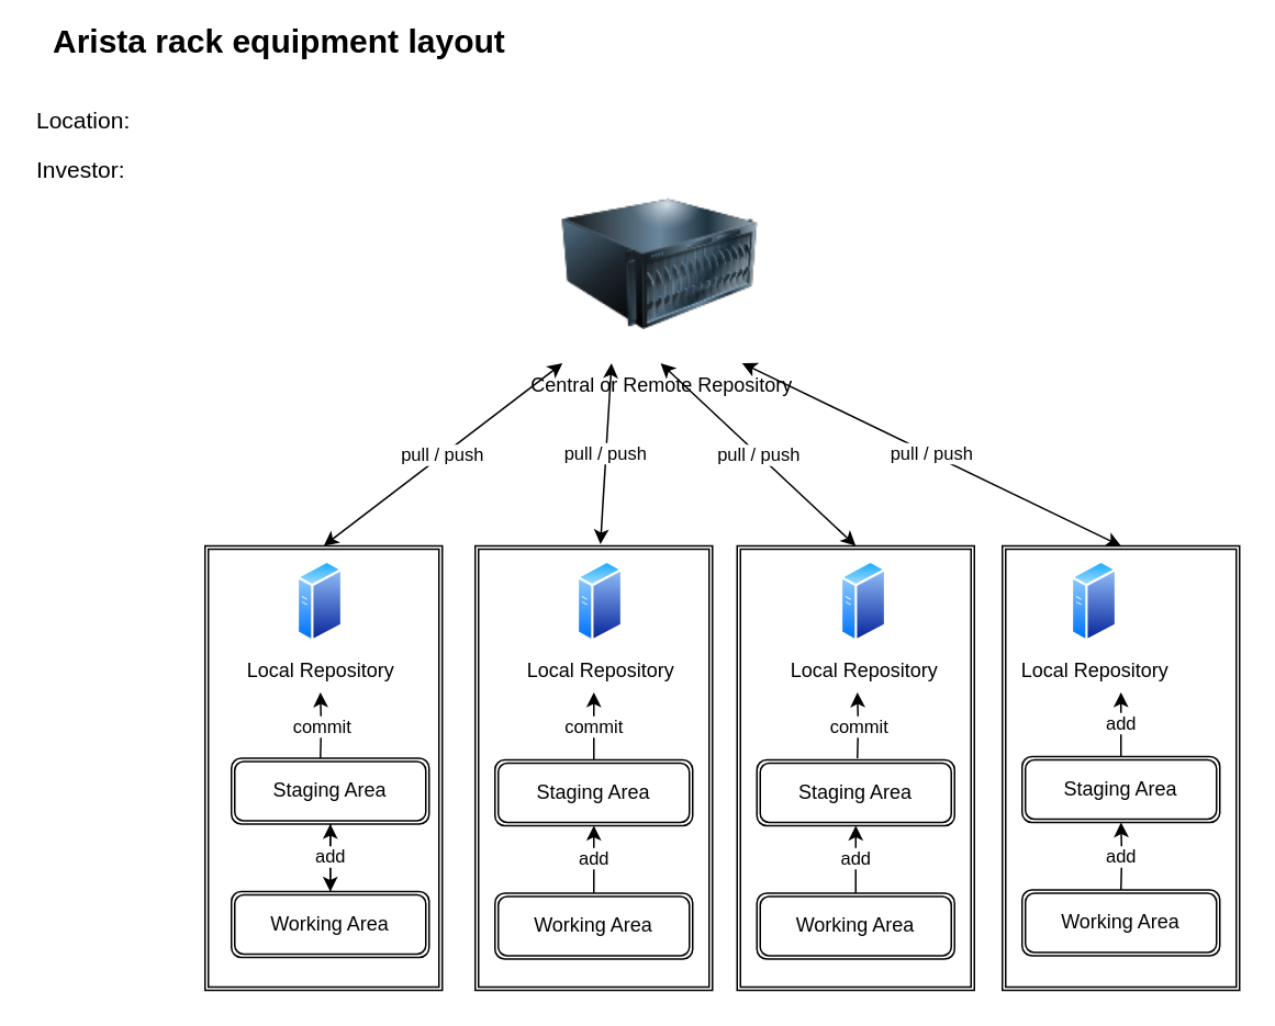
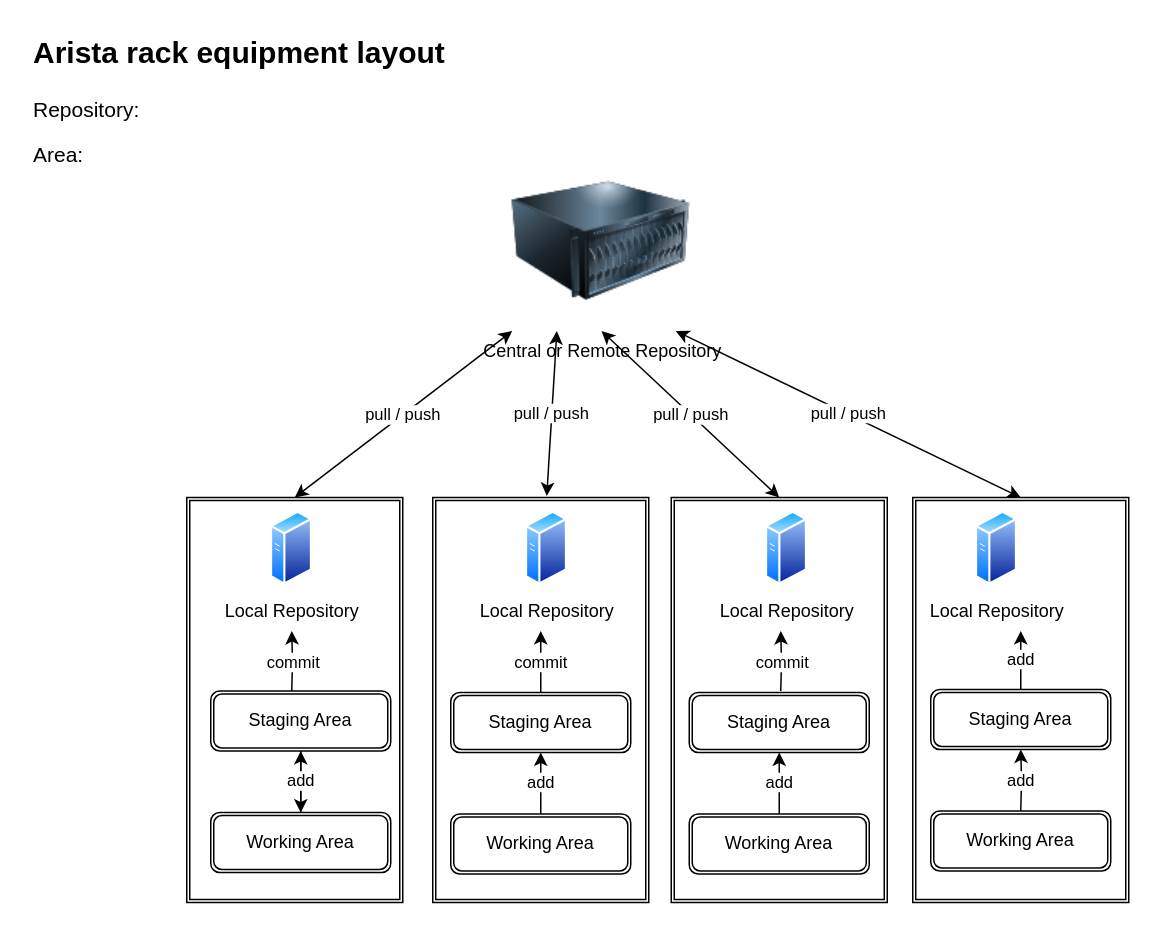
  <mxCell id="0" />
  <mxCell id="1" parent="0" />
- <mxCell id="2" value="Arista rack equipment layout" style="text;html=1;resizable=1;points=[];autosize=0;align=left;verticalAlign=top;spacingTop=-4;fontSize=20;fontStyle=1" parent="1" vertex="1"><mxGeometry x="30" y="10" width="580" height="30" as="geometry" /></mxCell>
- <mxCell id="3" value="Location:" style="text;html=1;resizable=1;points=[];autosize=0;align=left;verticalAlign=middle;spacingTop=-4;fontSize=14;fontStyle=0" parent="1" vertex="1"><mxGeometry x="20" y="60" width="580" height="30" as="geometry" /></mxCell>
- <mxCell id="4" value="Investor:" style="text;html=1;resizable=1;points=[];autosize=0;align=left;verticalAlign=middle;spacingTop=-4;fontSize=14;fontStyle=0" parent="1" vertex="1"><mxGeometry x="20" y="90" width="580" height="30" as="geometry" /></mxCell>
+ <mxCell id="2" value="Arista rack equipment layout" style="text;html=1;resizable=1;points=[];autosize=0;align=left;verticalAlign=top;spacingTop=-4;fontSize=20;fontStyle=1" parent="1" vertex="1"><mxGeometry x="20" y="20" width="580" height="30" as="geometry" /></mxCell>
+ <mxCell id="3" value="Repository:" style="text;html=1;resizable=1;points=[];autosize=0;align=left;verticalAlign=middle;spacingTop=-4;fontSize=14;fontStyle=0" parent="1" vertex="1"><mxGeometry x="20" y="60" width="580" height="30" as="geometry" /></mxCell>
+ <mxCell id="4" value="Area:" style="text;html=1;resizable=1;points=[];autosize=0;align=left;verticalAlign=middle;spacingTop=-4;fontSize=14;fontStyle=0" parent="1" vertex="1"><mxGeometry x="20" y="90" width="580" height="30" as="geometry" /></mxCell>
  <mxCell id="5" value="Central or Remote Repository" style="image;html=1;labelBackgroundColor=#ffffff;image=img/lib/clip_art/computers/Server_128x128.png" vertex="1" parent="1"><mxGeometry x="341" y="100" width="119" height="120" as="geometry" /></mxCell>
  <mxCell id="6" value="Local Repository" style="aspect=fixed;perimeter=ellipsePerimeter;html=1;align=center;shadow=0;dashed=0;spacingTop=3;image;image=img/lib/active_directory/generic_server.svg;" vertex="1" parent="1"><mxGeometry x="180" y="340" width="28.0" height="50" as="geometry" /></mxCell>
  <mxCell id="7" value="Local Repository" style="aspect=fixed;perimeter=ellipsePerimeter;html=1;align=center;shadow=0;dashed=0;spacingTop=3;image;image=img/lib/active_directory/generic_server.svg;" vertex="1" parent="1"><mxGeometry x="350" y="340" width="28.0" height="50" as="geometry" /></mxCell>
  <mxCell id="8" value="Local Repository" style="aspect=fixed;perimeter=ellipsePerimeter;html=1;align=center;shadow=0;dashed=0;spacingTop=3;image;image=img/lib/active_directory/generic_server.svg;" vertex="1" parent="1"><mxGeometry x="510" y="340" width="28.0" height="50" as="geometry" /></mxCell>
  <mxCell id="9" value="Local Repository" style="aspect=fixed;perimeter=ellipsePerimeter;html=1;align=center;shadow=0;dashed=0;spacingTop=3;image;image=img/lib/active_directory/generic_server.svg;" vertex="1" parent="1"><mxGeometry x="650" y="340" width="28.0" height="50" as="geometry" /></mxCell>
  <mxCell id="10" value="pull / push" style="endArrow=classic;startArrow=classic;html=1;entryX=0;entryY=1;entryDx=0;entryDy=0;exitX=0.5;exitY=0;exitDx=0;exitDy=0;" edge="1" parent="1" source="31" target="5"><mxGeometry width="50" height="50" relative="1" as="geometry"><mxPoint x="210" y="340" as="sourcePoint" /><mxPoint x="270" y="280" as="targetPoint" /></mxGeometry></mxCell>
  <mxCell id="11" value="pull / push " style="endArrow=classic;startArrow=classic;html=1;entryX=0.25;entryY=1;entryDx=0;entryDy=0;" edge="1" parent="1" target="5"><mxGeometry width="50" height="50" relative="1" as="geometry"><mxPoint x="364" y="330" as="sourcePoint" /><mxPoint x="351" y="230" as="targetPoint" /></mxGeometry></mxCell>
  <mxCell id="12" value="pull / push" style="endArrow=classic;startArrow=classic;html=1;exitX=0.5;exitY=0;exitDx=0;exitDy=0;entryX=0.5;entryY=1;entryDx=0;entryDy=0;" edge="1" parent="1" source="33" target="5"><mxGeometry width="50" height="50" relative="1" as="geometry"><mxPoint x="230" y="360" as="sourcePoint" /><mxPoint x="410" y="260" as="targetPoint" /></mxGeometry></mxCell>
  <mxCell id="13" value="pull / push" style="endArrow=classic;startArrow=classic;html=1;exitX=0.5;exitY=0;exitDx=0;exitDy=0;entryX=0.916;entryY=1;entryDx=0;entryDy=0;entryPerimeter=0;" edge="1" parent="1" source="34" target="5"><mxGeometry width="50" height="50" relative="1" as="geometry"><mxPoint x="240" y="370" as="sourcePoint" /><mxPoint x="450" y="260" as="targetPoint" /></mxGeometry></mxCell>
  <mxCell id="14" value="" style="edgeStyle=orthogonalEdgeStyle;rounded=0;orthogonalLoop=1;jettySize=auto;html=1;" edge="1" parent="1" source="15" target="16"><mxGeometry relative="1" as="geometry" /></mxCell>
  <mxCell id="15" value="Staging Area" style="shape=ext;double=1;rounded=1;whiteSpace=wrap;html=1;" vertex="1" parent="1"><mxGeometry x="140" y="460" width="120" height="40" as="geometry" /></mxCell>
  <mxCell id="16" value="Working Area" style="shape=ext;double=1;rounded=1;whiteSpace=wrap;html=1;" vertex="1" parent="1"><mxGeometry x="140" y="541" width="120" height="40" as="geometry" /></mxCell>
  <mxCell id="17" value="Staging Area" style="shape=ext;double=1;rounded=1;whiteSpace=wrap;html=1;" vertex="1" parent="1"><mxGeometry x="300" y="461" width="120" height="40" as="geometry" /></mxCell>
  <mxCell id="18" value="Working Area" style="shape=ext;double=1;rounded=1;whiteSpace=wrap;html=1;" vertex="1" parent="1"><mxGeometry x="300" y="542" width="120" height="40" as="geometry" /></mxCell>
  <mxCell id="19" value="Staging Area" style="shape=ext;double=1;rounded=1;whiteSpace=wrap;html=1;" vertex="1" parent="1"><mxGeometry x="459" y="461" width="120" height="40" as="geometry" /></mxCell>
  <mxCell id="20" value="Working Area" style="shape=ext;double=1;rounded=1;whiteSpace=wrap;html=1;" vertex="1" parent="1"><mxGeometry x="459" y="542" width="120" height="40" as="geometry" /></mxCell>
  <mxCell id="21" value="Staging Area" style="shape=ext;double=1;rounded=1;whiteSpace=wrap;html=1;" vertex="1" parent="1"><mxGeometry x="620" y="459" width="120" height="40" as="geometry" /></mxCell>
  <mxCell id="22" value="Working Area" style="shape=ext;double=1;rounded=1;whiteSpace=wrap;html=1;" vertex="1" parent="1"><mxGeometry x="620" y="540" width="120" height="40" as="geometry" /></mxCell>
  <mxCell id="23" value="&lt;div&gt;add&lt;/div&gt;" style="edgeStyle=orthogonalEdgeStyle;rounded=0;orthogonalLoop=1;jettySize=auto;html=1;entryX=0.5;entryY=1;entryDx=0;entryDy=0;exitX=0.5;exitY=0;exitDx=0;exitDy=0;" edge="1" parent="1" source="16" target="15"><mxGeometry relative="1" as="geometry" /></mxCell>
  <mxCell id="24" value="add" style="edgeStyle=orthogonalEdgeStyle;rounded=0;orthogonalLoop=1;jettySize=auto;html=1;exitX=0.5;exitY=0;exitDx=0;exitDy=0;" edge="1" parent="1" source="18" target="17"><mxGeometry relative="1" as="geometry"><mxPoint x="277" y="551" as="sourcePoint" /><mxPoint x="277" y="510" as="targetPoint" /></mxGeometry></mxCell>
  <mxCell id="25" value="add" style="edgeStyle=orthogonalEdgeStyle;rounded=0;orthogonalLoop=1;jettySize=auto;html=1;entryX=0.5;entryY=1;entryDx=0;entryDy=0;exitX=0.5;exitY=0;exitDx=0;exitDy=0;" edge="1" parent="1" source="20" target="19"><mxGeometry relative="1" as="geometry"><mxPoint x="220" y="561" as="sourcePoint" /><mxPoint x="220" y="520" as="targetPoint" /></mxGeometry></mxCell>
  <mxCell id="26" value="add" style="edgeStyle=orthogonalEdgeStyle;rounded=0;orthogonalLoop=1;jettySize=auto;html=1;entryX=0.5;entryY=1;entryDx=0;entryDy=0;" edge="1" parent="1" target="21"><mxGeometry relative="1" as="geometry"><mxPoint x="680" y="540" as="sourcePoint" /><mxPoint x="230" y="530" as="targetPoint" /></mxGeometry></mxCell>
  <mxCell id="27" value="&lt;div&gt;commit&lt;br&gt;&lt;/div&gt;" style="edgeStyle=orthogonalEdgeStyle;rounded=0;orthogonalLoop=1;jettySize=auto;html=1;" edge="1" parent="1"><mxGeometry relative="1" as="geometry"><mxPoint x="194" y="460" as="sourcePoint" /><mxPoint x="194" y="420" as="targetPoint" /></mxGeometry></mxCell>
  <mxCell id="28" value="commit" style="edgeStyle=orthogonalEdgeStyle;rounded=0;orthogonalLoop=1;jettySize=auto;html=1;exitX=0.5;exitY=0;exitDx=0;exitDy=0;" edge="1" parent="1" source="17"><mxGeometry relative="1" as="geometry"><mxPoint x="300" y="470" as="sourcePoint" /><mxPoint x="360" y="420" as="targetPoint" /></mxGeometry></mxCell>
  <mxCell id="29" value="commit" style="edgeStyle=orthogonalEdgeStyle;rounded=0;orthogonalLoop=1;jettySize=auto;html=1;" edge="1" parent="1"><mxGeometry relative="1" as="geometry"><mxPoint x="520" y="460" as="sourcePoint" /><mxPoint x="520" y="420" as="targetPoint" /></mxGeometry></mxCell>
  <mxCell id="30" value="&lt;div&gt;add&lt;/div&gt;" style="edgeStyle=orthogonalEdgeStyle;rounded=0;orthogonalLoop=1;jettySize=auto;html=1;exitX=0.5;exitY=0;exitDx=0;exitDy=0;" edge="1" parent="1" source="21"><mxGeometry relative="1" as="geometry"><mxPoint x="596" y="470" as="sourcePoint" /><mxPoint x="680" y="420" as="targetPoint" /></mxGeometry></mxCell>
  <mxCell id="31" value="" style="shape=ext;double=1;rounded=0;whiteSpace=wrap;html=1;strokeWidth=1;fillOpacity=0;" vertex="1" parent="1"><mxGeometry x="124" y="331" width="144" height="270" as="geometry" /></mxCell>
  <mxCell id="32" value="" style="shape=ext;double=1;rounded=0;whiteSpace=wrap;html=1;strokeWidth=1;fillOpacity=0;" vertex="1" parent="1"><mxGeometry x="288" y="331" width="144" height="270" as="geometry" /></mxCell>
  <mxCell id="33" value="" style="shape=ext;double=1;rounded=0;whiteSpace=wrap;html=1;strokeWidth=1;fillOpacity=0;" vertex="1" parent="1"><mxGeometry x="447" y="331" width="144" height="270" as="geometry" /></mxCell>
  <mxCell id="34" value="" style="shape=ext;double=1;rounded=0;whiteSpace=wrap;html=1;strokeWidth=1;fillOpacity=0;" vertex="1" parent="1"><mxGeometry x="608" y="331" width="144" height="270" as="geometry" /></mxCell>
